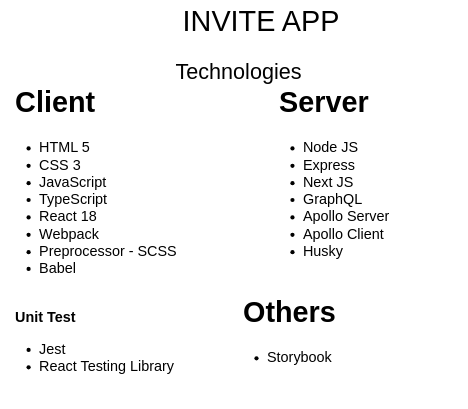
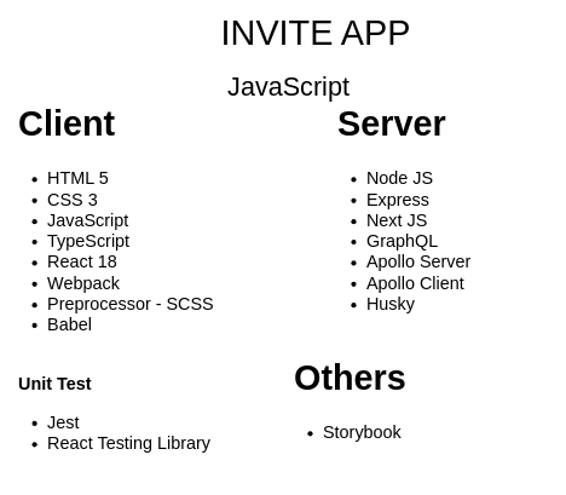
  <mxCell id="0" />
  <mxCell id="1" parent="0" />
- <mxCell id="2" value="&lt;font style=&quot;font-size: 48px;&quot;&gt;INVITE APP&lt;/font&gt;" style="text;html=1;strokeColor=none;fillColor=none;align=center;verticalAlign=middle;whiteSpace=wrap;rounded=0;" parent="1" vertex="1"><mxGeometry x="282" y="20" width="306" height="30" as="geometry" /></mxCell>
- <mxCell id="3" value="&lt;font style=&quot;font-size: 36px;&quot;&gt;Technologies&lt;/font&gt;" style="text;html=1;strokeColor=none;fillColor=none;align=center;verticalAlign=middle;whiteSpace=wrap;rounded=0;fontSize=48;" parent="1" vertex="1"><mxGeometry x="250" y="100" width="295" height="30" as="geometry" /></mxCell>
+ <mxCell id="2" value="&lt;font style=&quot;font-size: 48px;&quot;&gt;INVITE APP&lt;/font&gt;" style="text;html=1;strokeColor=none;fillColor=none;align=center;verticalAlign=middle;whiteSpace=wrap;rounded=0;" parent="1" vertex="1"><mxGeometry x="282" y="30" width="306" height="30" as="geometry" /></mxCell>
+ <mxCell id="3" value="&lt;font style=&quot;font-size: 36px;&quot;&gt;JavaScript&lt;/font&gt;" style="text;html=1;strokeColor=none;fillColor=none;align=center;verticalAlign=middle;whiteSpace=wrap;rounded=0;fontSize=48;" parent="1" vertex="1"><mxGeometry x="250" y="100" width="295" height="30" as="geometry" /></mxCell>
  <mxCell id="4" value="&lt;h1&gt;Client&lt;/h1&gt;&lt;p&gt;&lt;/p&gt;&lt;ul&gt;&lt;li&gt;HTML 5&lt;/li&gt;&lt;li&gt;CSS 3&lt;/li&gt;&lt;li&gt;JavaScript&lt;/li&gt;&lt;li&gt;TypeScript&lt;/li&gt;&lt;li&gt;React 18&lt;/li&gt;&lt;li&gt;Webpack&lt;/li&gt;&lt;li&gt;Preprocessor - SCSS&lt;/li&gt;&lt;li&gt;Babel&lt;/li&gt;&lt;/ul&gt;&lt;div&gt;&lt;br&gt;&lt;/div&gt;&lt;div&gt;&lt;b&gt;Unit Test&lt;/b&gt;&lt;/div&gt;&lt;div&gt;&lt;ul&gt;&lt;li&gt;Jest&lt;/li&gt;&lt;li&gt;React Testing Library&lt;/li&gt;&lt;/ul&gt;&lt;/div&gt;&lt;p&gt;&lt;/p&gt;" style="text;html=1;strokeColor=none;fillColor=none;spacing=5;spacingTop=-20;whiteSpace=wrap;overflow=hidden;rounded=0;fontSize=24;" parent="1" vertex="1"><mxGeometry x="20" y="120" width="297.5" height="510" as="geometry" /></mxCell>
  <mxCell id="5" value="&lt;h1&gt;Server&lt;/h1&gt;&lt;p&gt;&lt;/p&gt;&lt;ul&gt;&lt;li&gt;Node JS&lt;/li&gt;&lt;li&gt;Express&lt;/li&gt;&lt;li&gt;Next JS&lt;/li&gt;&lt;li&gt;GraphQL&lt;/li&gt;&lt;li&gt;Apollo Server&lt;/li&gt;&lt;li&gt;Apollo Client&lt;/li&gt;&lt;li&gt;Husky&lt;/li&gt;&lt;/ul&gt;&lt;p&gt;&lt;/p&gt;" style="text;html=1;strokeColor=none;fillColor=none;spacing=5;spacingTop=-20;whiteSpace=wrap;overflow=hidden;rounded=0;fontSize=24;" parent="1" vertex="1"><mxGeometry x="460" y="120" width="297.5" height="320" as="geometry" /></mxCell>
  <mxCell id="6" value="&lt;h1&gt;Others&lt;/h1&gt;&lt;p&gt;&lt;/p&gt;&lt;ul&gt;&lt;li&gt;Storybook&lt;/li&gt;&lt;/ul&gt;&lt;p&gt;&lt;/p&gt;" style="text;html=1;strokeColor=none;fillColor=none;spacing=5;spacingTop=-20;whiteSpace=wrap;overflow=hidden;rounded=0;fontSize=24;" parent="1" vertex="1"><mxGeometry x="400" y="470" width="297.5" height="190" as="geometry" /></mxCell>
